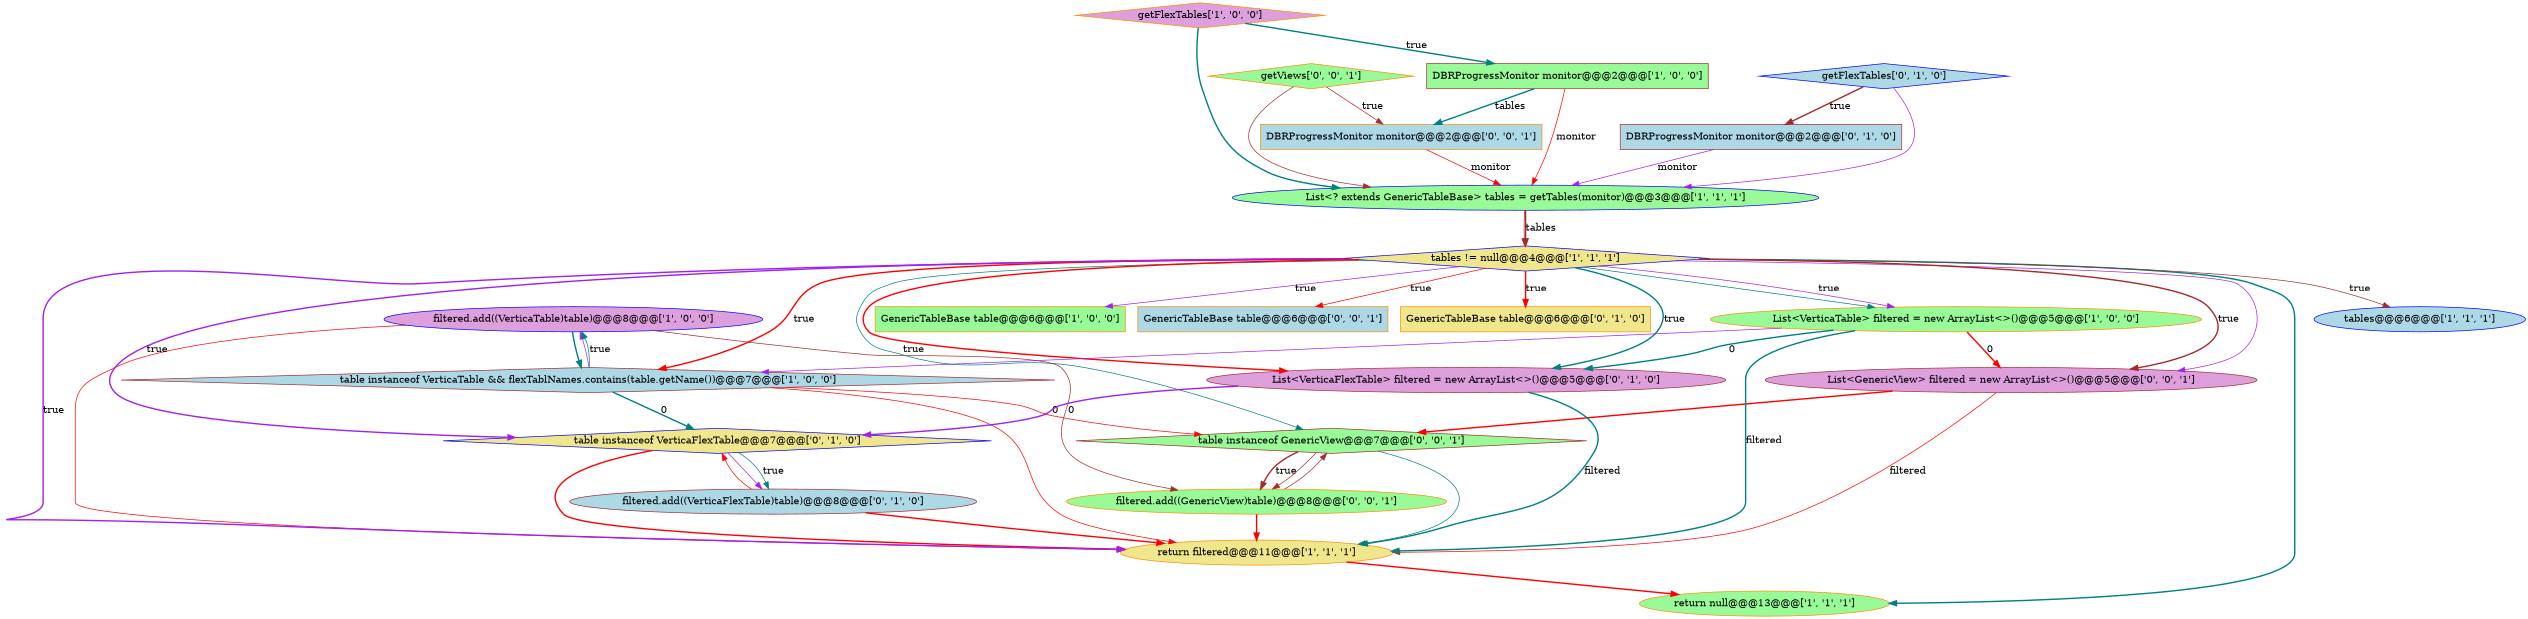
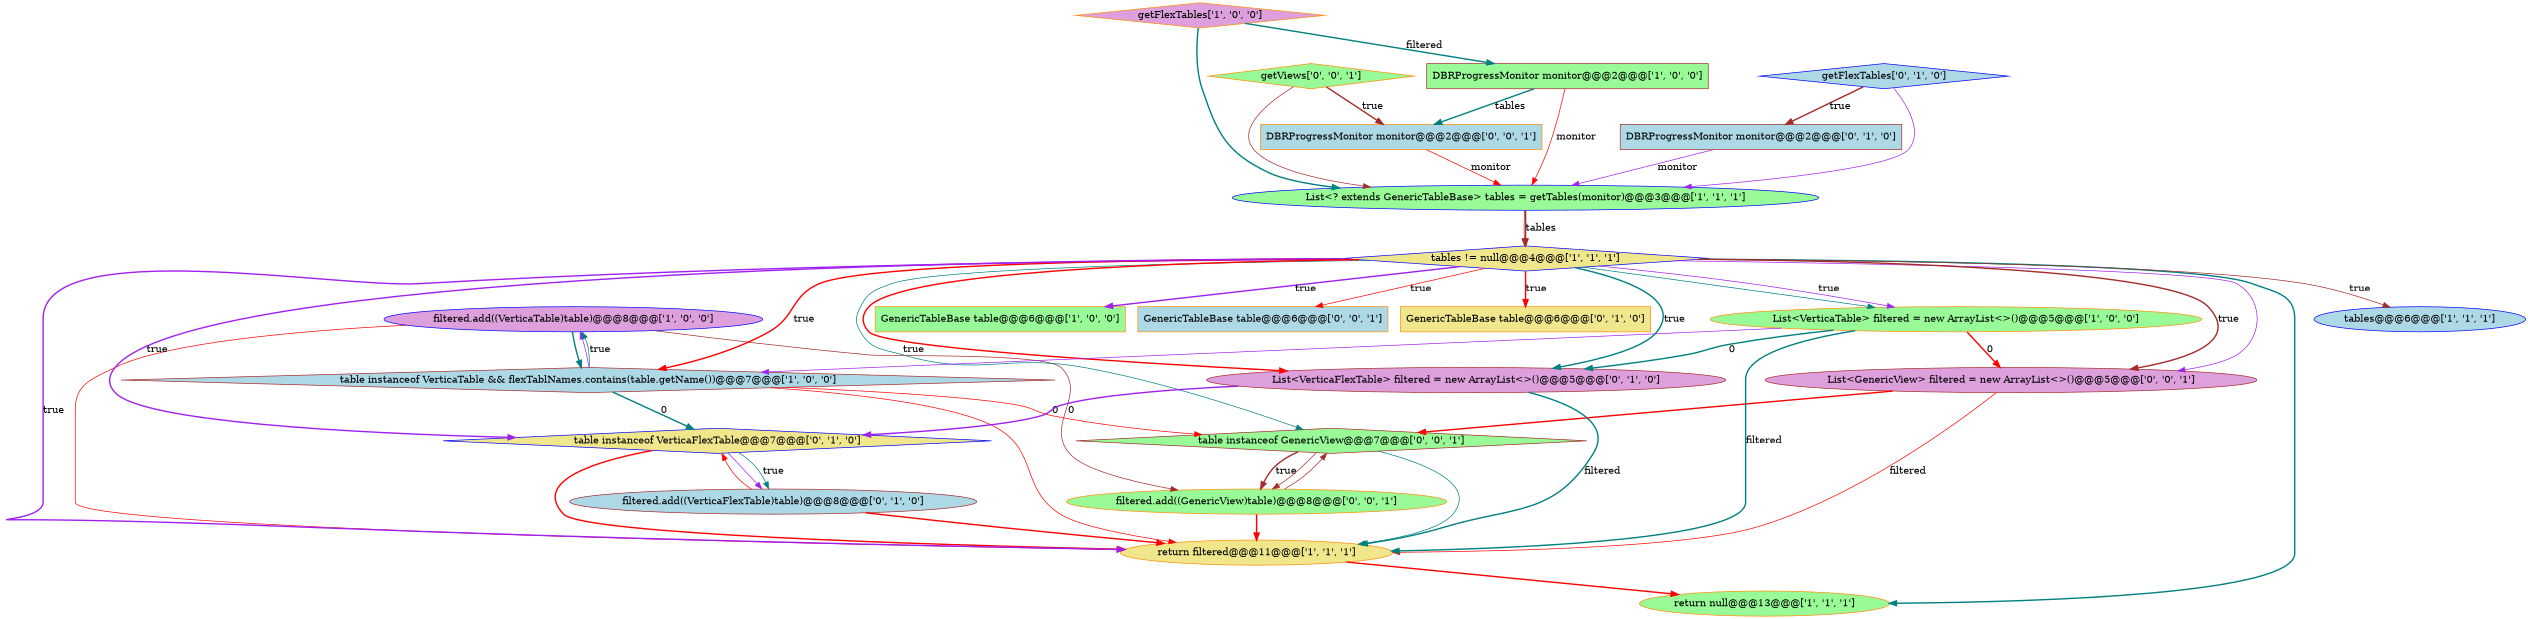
  digraph {
    node [color=darkorange fillcolor=palegreen shape=ellipse style=filled]
    edge [color=red style=solid]
    n1 [color=blue fillcolor=plum label="filtered.add((VerticaTable)table)@@@8@@@['1', '0', '0']"]
    n2 [fillcolor=khaki label="return filtered@@@11@@@['1', '1', '1']"]
    n3 [color=brown fillcolor=lightblue label="table instanceof VerticaTable && flexTablNames.contains(table.getName())@@@7@@@['1', '0', '0']" shape=diamond]
    n4 [label="filtered.add((GenericView)table)@@@8@@@['0', '0', '1']"]
    n5 [color=brown fillcolor=lightblue label="filtered.add((VerticaFlexTable)table)@@@8@@@['0', '1', '0']"]
    n6 [color=blue fillcolor=khaki label="table instanceof VerticaFlexTable@@@7@@@['0', '1', '0']" shape=diamond]
    n7 [label="return null@@@13@@@['1', '1', '1']"]
    n8 [color=brown label="table instanceof GenericView@@@7@@@['0', '0', '1']" shape=diamond]
    n9 [label="GenericTableBase table@@@6@@@['1', '0', '0']" shape=box]
    n10 [fillcolor=lightblue label="GenericTableBase table@@@6@@@['0', '0', '1']" shape=box]
    n11 [label="getViews['0', '0', '1']" shape=diamond]
    n12 [fillcolor=lightblue label="DBRProgressMonitor monitor@@@2@@@['0', '0', '1']" shape=box]
    n13 [color=blue label="List<? extends GenericTableBase> tables = getTables(monitor)@@@3@@@['1', '1', '1']"]
    n14 [color=blue fillcolor=khaki label="tables != null@@@4@@@['1', '1', '1']" shape=diamond]
    n15 [fillcolor=khaki label="GenericTableBase table@@@6@@@['0', '1', '0']" shape=box]
    n16 [color=brown fillcolor=plum label="List<GenericView> filtered = new ArrayList<>()@@@5@@@['0', '0', '1']"]
    n17 [label="List<VerticaTable> filtered = new ArrayList<>()@@@5@@@['1', '0', '0']"]
    n18 [color=brown fillcolor=plum label="List<VerticaFlexTable> filtered = new ArrayList<>()@@@5@@@['0', '1', '0']"]
    n19 [color=blue fillcolor=lightblue label="tables@@@6@@@['1', '1', '1']"]
    n20 [color=brown label="DBRProgressMonitor monitor@@@2@@@['1', '0', '0']" shape=box]
    n21 [color=brown fillcolor=lightblue label="DBRProgressMonitor monitor@@@2@@@['0', '1', '0']" shape=box]
    n22 [fillcolor=plum label="getFlexTables['1', '0', '0']" shape=diamond]
    n23 [color=blue fillcolor=lightblue label="getFlexTables['0', '1', '0']" shape=diamond]
    n1 -> n2
    n1 -> n3 [color=teal style=bold]
    n1 -> n4 [color=brown label=0]
    n2 -> n7 [style=bold]
    n3 -> n1 [color=purple]
    n3 -> n1 [color=teal label=true]
    n3 -> n2
    n3 -> n6 [color=teal label=0 style=bold]
    n3 -> n8 [label=0]
    n4 -> n2 [style=bold]
    n4 -> n8 [color=brown]
    n5 -> n2 [style=bold]
    n5 -> n6
    n6 -> n2 [style=bold]
    n6 -> n5 [color=purple]
    n6 -> n5 [color=teal label=true]
    n8 -> n2 [color=teal]
    n8 -> n4 [color=brown label=true style=bold]
    n8 -> n4 [color=brown]
-   n11 -> n12 [color=brown label=true]
+   n11 -> n12 [color=brown label=true style=bold]
    n11 -> n13 [color=brown]
    n12 -> n13 [label=monitor]
    n13 -> n14 [color=brown]
    n13 -> n14 [color=brown label=tables style=bold]
    n14 -> n2 [color=purple label=true style=bold]
    n14 -> n3 [label=true style=bold]
    n14 -> n6 [color=purple label=true style=bold]
    n14 -> n7 [color=teal style=bold]
    n14 -> n8 [color=teal label=true]
-   n14 -> n9 [color=purple label=true]
+   n14 -> n9 [color=purple label=true style=bold]
    n14 -> n10 [label=true]
    n14 -> n15 [label=true style=bold]
    n14 -> n16 [color=purple]
    n14 -> n16 [color=brown label=true style=bold]
    n14 -> n17 [color=teal]
    n14 -> n17 [color=purple label=true]
    n14 -> n18 [style=bold]
    n14 -> n18 [color=teal label=true style=bold]
    n14 -> n19 [color=brown label=true]
    n16 -> n2 [label=filtered]
    n16 -> n8 [style=bold]
    n17 -> n2 [color=teal label=filtered style=bold]
    n17 -> n3 [color=purple]
    n17 -> n16 [label=0 style=bold]
    n17 -> n18 [color=teal label=0 style=bold]
    n18 -> n2 [color=teal label=filtered style=bold]
    n18 -> n6 [color=purple style=bold]
    n20 -> n12 [color=teal label=tables style=bold]
    n20 -> n13 [label=monitor]
    n21 -> n13 [color=purple label=monitor]
    n22 -> n13 [color=teal style=bold]
-   n22 -> n20 [color=teal label=true style=bold]
+   n22 -> n20 [color=teal label=filtered style=bold]
    n23 -> n13 [color=purple]
    n23 -> n21 [color=brown label=true style=bold]
  }
